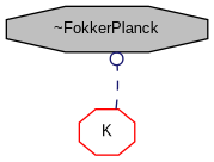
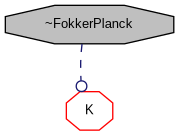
  digraph {
    rankdir=TB
    fontname="Liberation Sans"
    node [fontname="Liberation Sans" fontsize=10 shape=octagon]
    n1 [color=black fillcolor=grey75 fontcolor=black height=0.2 label="~FokkerPlanck" style=filled width=0.4]
    n2 [color=red height=0.2 label=K width=0.4]
-   n2 -> n1 [color=midnightblue fontname="Liberation Sans" fontsize=10 labelfontname=Helvetica labelfontsize=10 style=dashed arrowhead=odot]
+   n1 -> n2 [color=midnightblue fontname="Liberation Sans" fontsize=10 labelfontname=Helvetica labelfontsize=10 style=dashed arrowhead=odot]
  }
